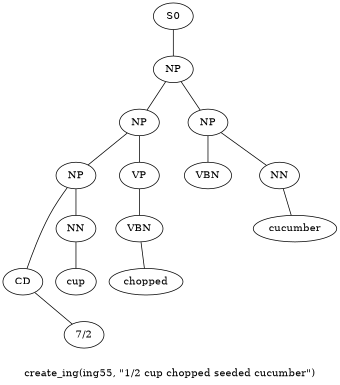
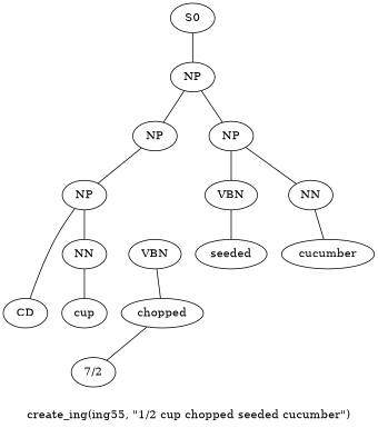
  graph {
    label="create_ing(ing55, \"1/2 cup chopped seeded cucumber\")"
    n1 [label=S0]
    n2 [label=NP]
    n3 [label=NP]
    n4 [label=NP]
    n5 [label=NP]
-   n6 [label=VP]
    n7 [label=VBN]
    n8 [label=NN]
    n9 [label=CD]
    n10 [label=NN]
    n11 [label=VBN]
    n12 [label="7/2"]
    n13 [label=cup]
    n14 [label=chopped]
+   n15 [label=seeded]
    n16 [label=cucumber]
    n1 -- n2
    n2 -- n3
    n2 -- n4
    n3 -- n5
-   n3 -- n6
    n4 -- n7
    n4 -- n8
    n5 -- n9
    n5 -- n10
-   n6 -- n11
+   n7 -- n15
    n8 -- n16
-   n9 -- n12
+   n14 -- n12
    n10 -- n13
    n11 -- n14
  }
